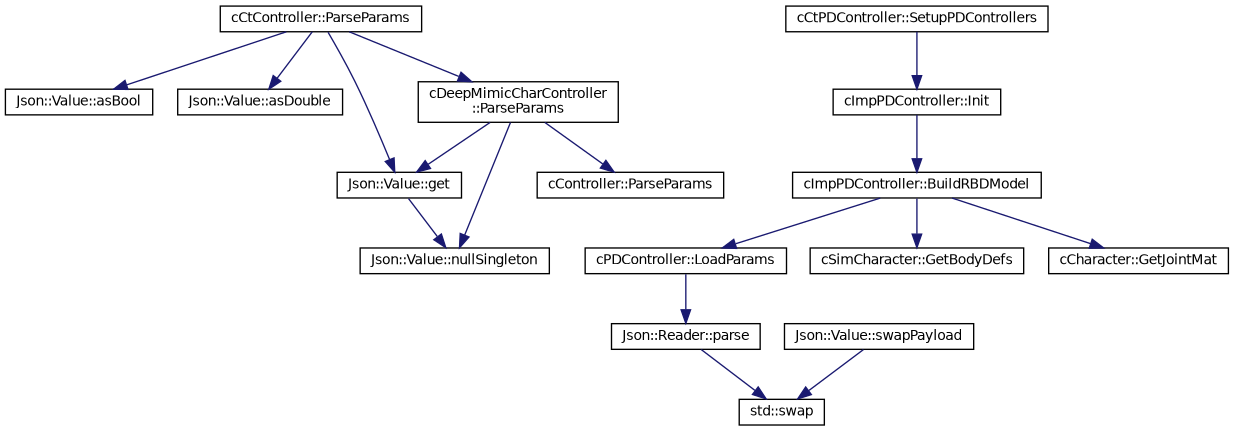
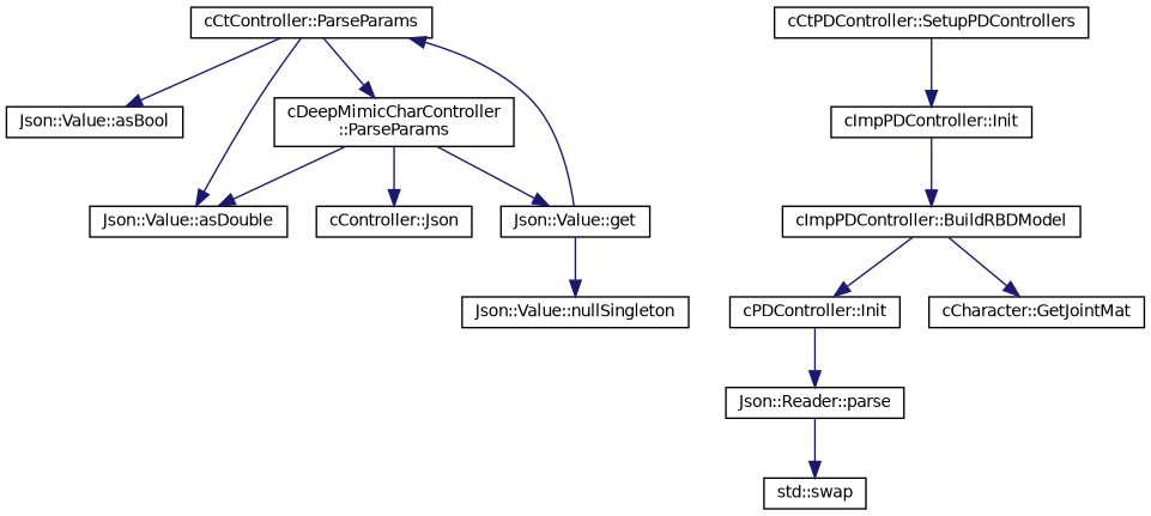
  digraph {
    rankdir=TB
    node [color=black fillcolor=white fontname=Helvetica fontsize=10 shape=record style=filled]
    edge [color=midnightblue fontname=Helvetica fontsize=10 labelfontname=Helvetica labelfontsize=10 style=solid]
    n1 [height=0.2 label="cCtController::ParseParams" width=0.4]
    n2 [height=0.2 label="Json::Value::asBool" width=0.4]
    n3 [height=0.2 label="Json::Value::asDouble" width=0.4]
    n4 [height=0.2 label="Json::Value::get" width=0.4]
    n5 [height=0.2 label="cDeepMimicCharController\l::ParseParams" width=0.4]
    n6 [height=0.2 label="cCtPDController::SetupPDControllers" width=0.4]
    n7 [height=0.2 label="cImpPDController::Init" width=0.4]
    n8 [height=0.2 label="Json::Value::nullSingleton" width=0.4]
-   n9 [height=0.2 label="cController::ParseParams" width=0.4]
+   n9 [height=0.2 label="cController::Json" width=0.4]
    n10 [height=0.2 label="cImpPDController::BuildRBDModel" width=0.4]
-   n11 [height=0.2 label="cPDController::LoadParams" width=0.4]
+   n11 [height=0.2 label="cPDController::Init" width=0.4]
    n12 [height=0.2 label="Json::Reader::parse" width=0.4]
-   n13 [height=0.2 label="cSimCharacter::GetBodyDefs" width=0.4]
    n14 [height=0.2 label="cCharacter::GetJointMat" width=0.4]
    n15 [height=0.2 label="std::swap" width=0.4]
-   n16 [height=0.2 label="Json::Value::swapPayload" width=0.4]
    n1 -> n2
    n1 -> n3
-   n1 -> n4
+   n4 -> n1
    n1 -> n5
    n4 -> n8
-   n5 -> n8
+   n5 -> n3
    n5 -> n4
    n5 -> n9
    n6 -> n7
    n7 -> n10
    n10 -> n11
-   n10 -> n13
    n10 -> n14
    n11 -> n12
    n12 -> n15
-   n16 -> n15
  }
